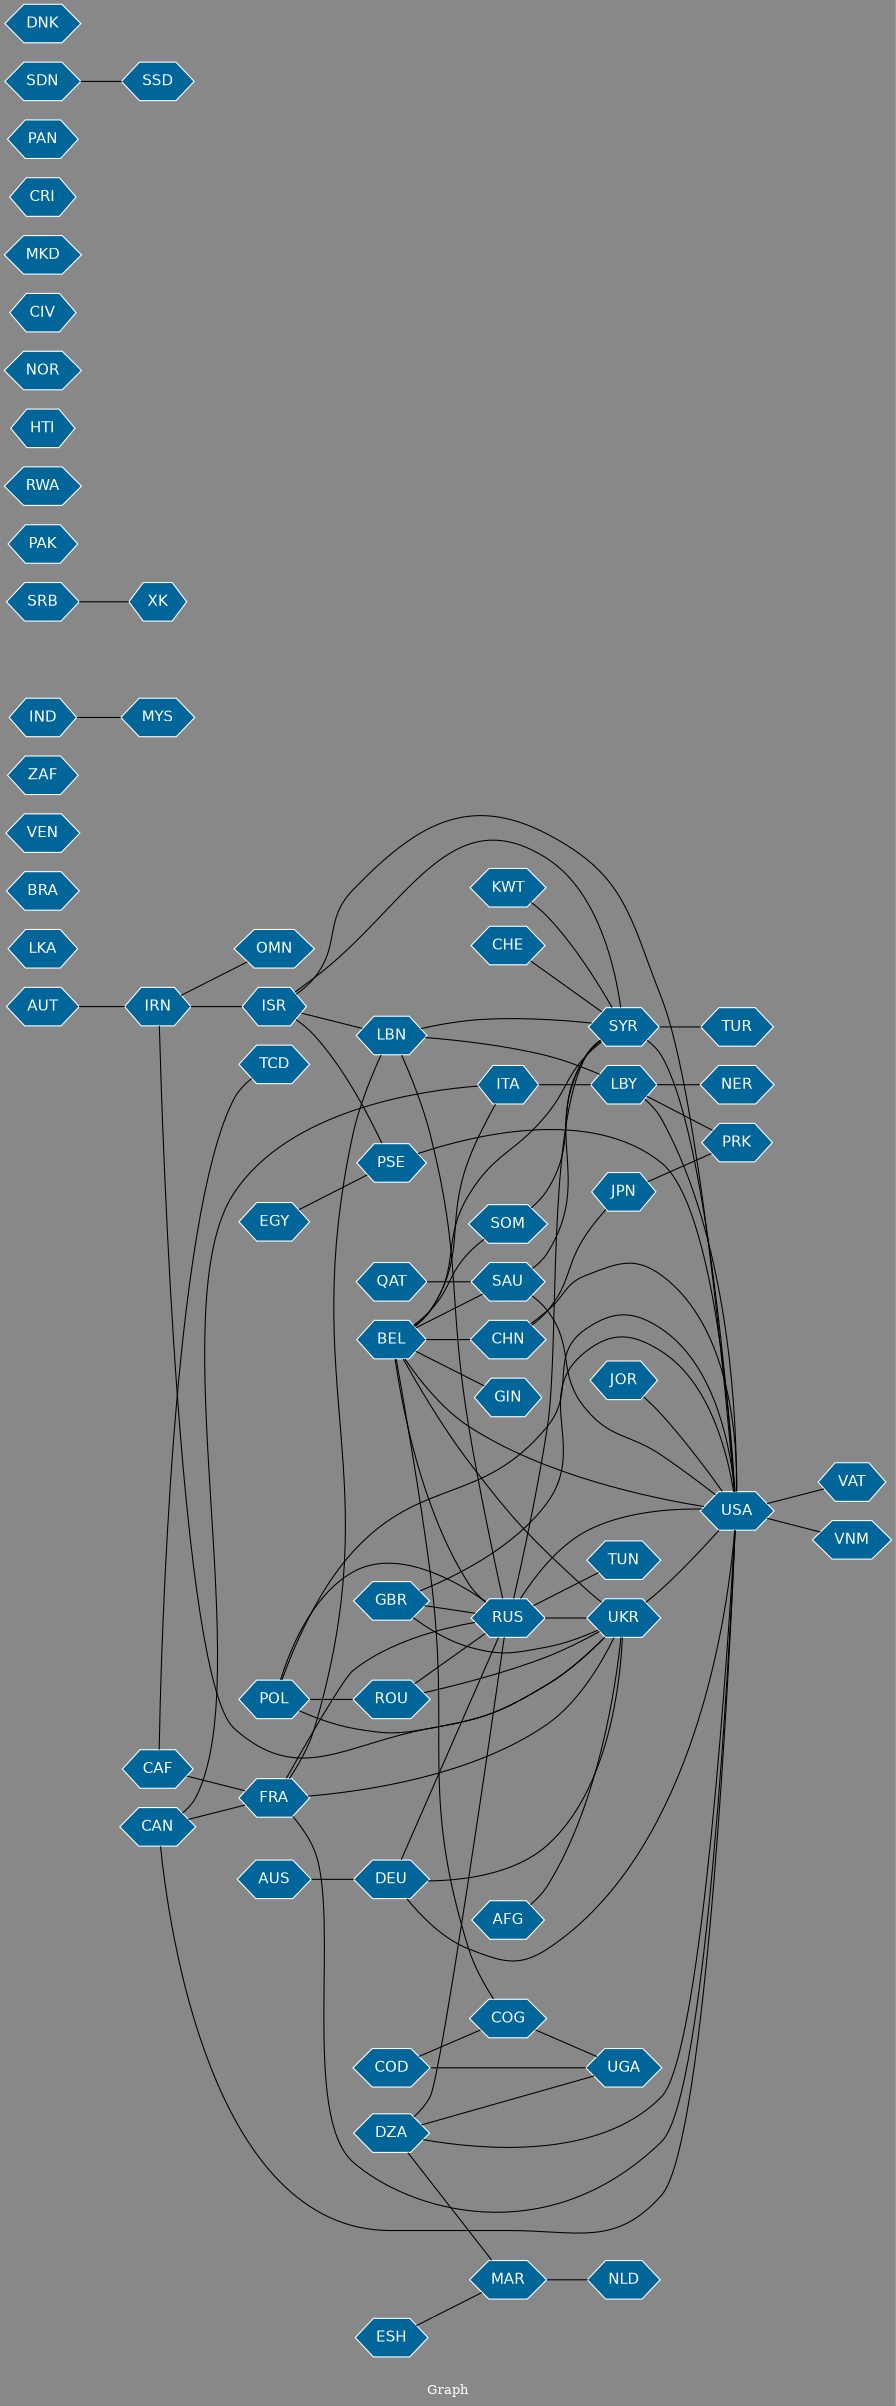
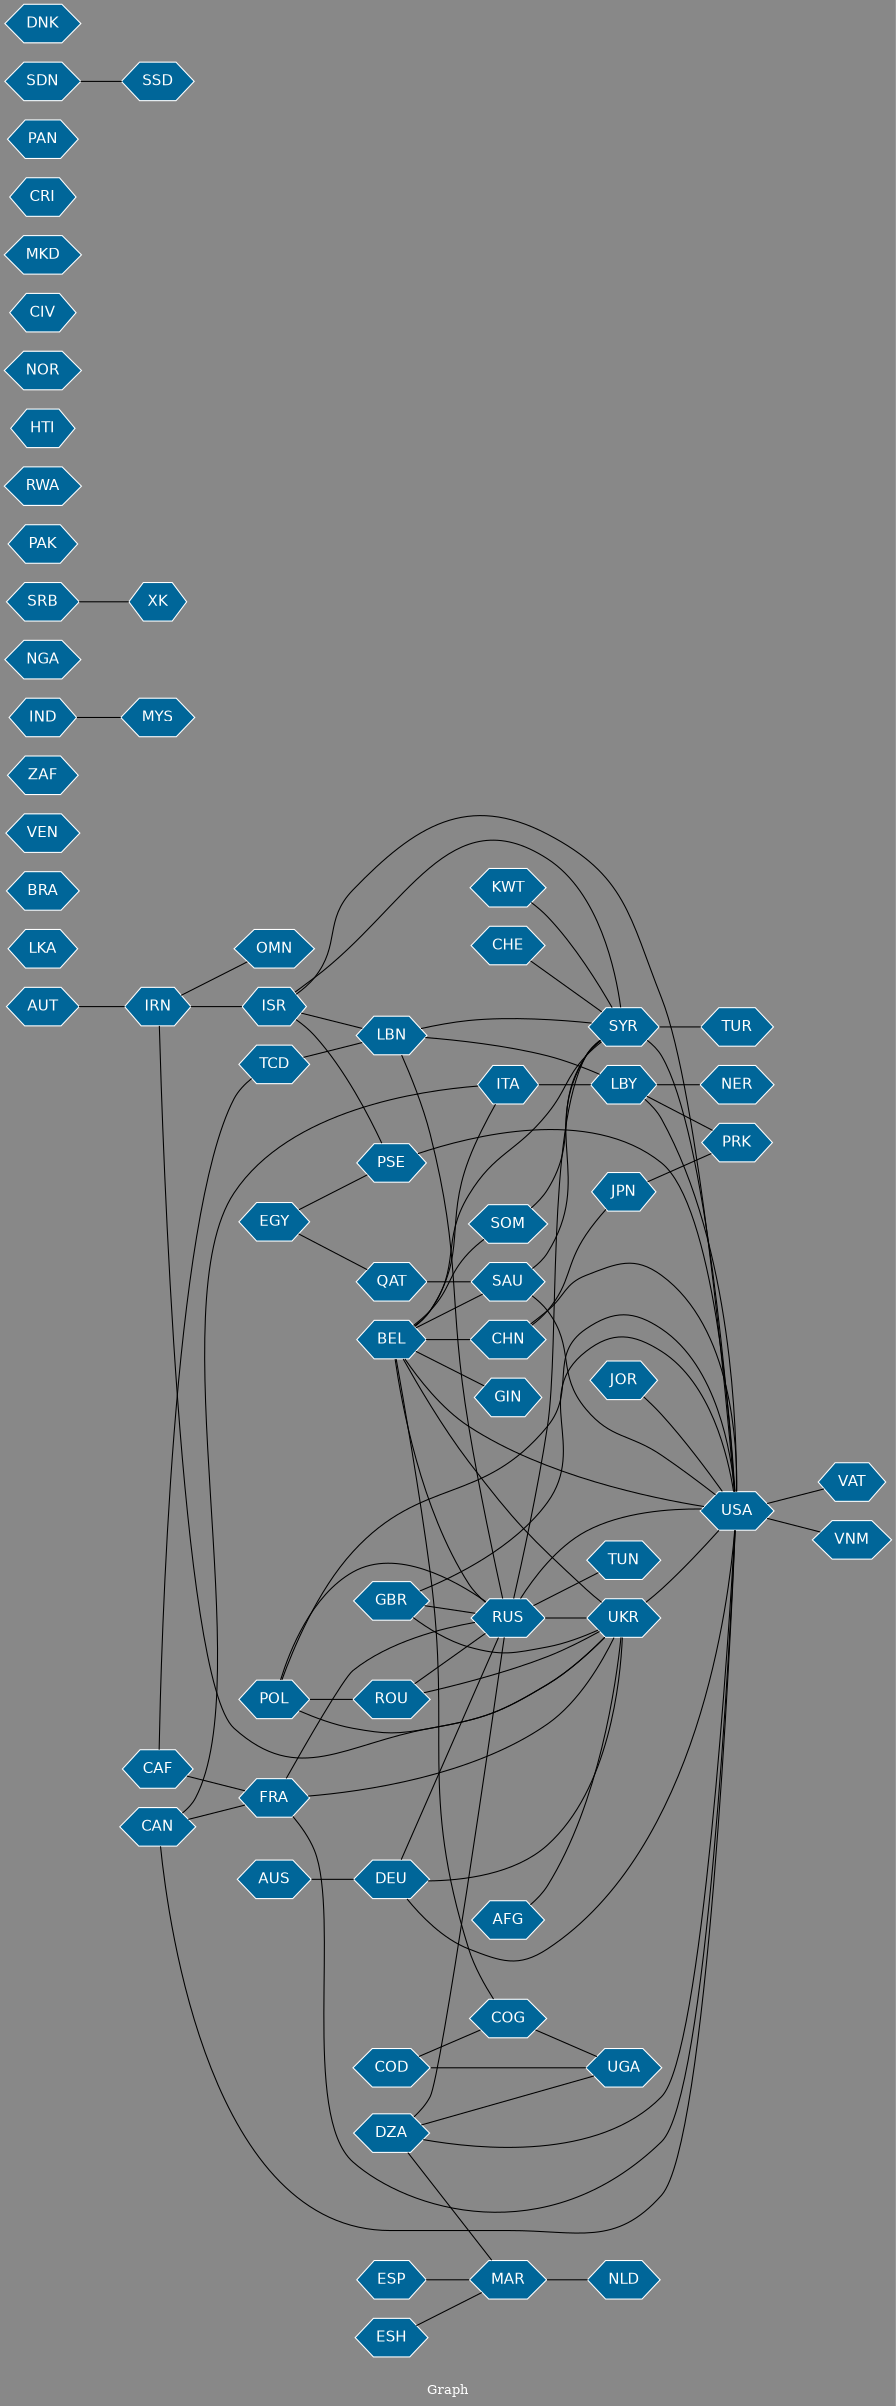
  graph {
    bgcolor="#888888"
    fontcolor=white
    fontsize=12
    label="Graph"
    rankdir=LR
    node [color=white fillcolor="#006699" fontcolor=white fontname=Helvetica shape=hexagon style=filled]
    edge [arrowhead=open color=black fontcolor=white fontname=Courier fontsize=12 weight=1]
    n1 [label=RUS]
    n2 [label=USA]
    n3 [label=UKR]
    n4 [label=SYR]
    n5 [label=TUN]
    n6 [label=VAT]
    n7 [label=VNM]
    n8 [label=TUR]
    n9 [label=EGY]
    n10 [label=PSE]
    n11 [label=QAT]
    n12 [label=SAU]
    n13 [label=ISR]
    n14 [label=LBN]
    n15 [label=LBY]
    n16 [label=FRA]
    n17 [label=CAF]
    n18 [label=TCD]
    n19 [label=NER]
    n20 [label=PRK]
    n21 [label=LKA]
    n22 [label=BRA]
    n23 [label=VEN]
    n24 [label=ZAF]
    n25 [label=AFG]
    n26 [label=CHN]
    n27 [label=JPN]
    n28 [label=BEL]
    n29 [label=ITA]
    n30 [label=COG]
    n31 [label=SOM]
    n32 [label=GIN]
    n33 [label=UGA]
    n34 [label=DEU]
    n35 [label=IND]
    n36 [label=MYS]
    n37 [label=KWT]
+   n38 [label=NGA]
    n39 [label=GBR]
    n40 [label=AUS]
    n41 [label=MAR]
    n42 [label=NLD]
    n43 [label=CAN]
+   n44 [label=ESP]
    n45 [label=OMN]
    n46 [label=IRN]
    n47 [label=SRB]
    n48 [label=XK]
    n49 [label=POL]
    n50 [label=ROU]
    n51 [label=COD]
    n52 [label=PAK]
    n53 [label=RWA]
    n54 [label=JOR]
    n55 [label=DZA]
    n56 [label=HTI]
    n57 [label=NOR]
    n58 [label=CIV]
    n59 [label=ESH]
    n60 [label=AUT]
    n61 [label=MKD]
    n62 [label=CRI]
    n63 [label=PAN]
    n64 [label=SDN]
    n65 [label=SSD]
    n66 [label=DNK]
    n67 [label=CHE]
    n1 -- n2 [weight=35]
    n1 -- n3 [weight=117]
    n1 -- n4
    n1 -- n5
    n2 -- n6
    n2 -- n7
    n3 -- n2 [weight=21]
    n4 -- n2
    n4 -- n8
    n9 -- n10
+   n9 -- n11
    n10 -- n2
    n11 -- n12 [weight=2]
    n12 -- n2 [weight=2]
    n12 -- n4
    n13 -- n2
    n13 -- n4
    n13 -- n10 [weight=3]
    n13 -- n14
    n14 -- n1
    n14 -- n4 [weight=2]
    n14 -- n15 [weight=2]
    n15 -- n2
    n15 -- n19
    n15 -- n20 [weight=2]
    n16 -- n1 [weight=7]
    n16 -- n2
    n16 -- n3 [weight=5]
-   n16 -- n14
+   n18 -- n14
    n17 -- n16 [weight=3]
    n17 -- n18
    n25 -- n3
    n26 -- n2 [weight=2]
    n26 -- n27
    n27 -- n20
    n28 -- n1
    n28 -- n2 [weight=6]
    n28 -- n3
    n28 -- n4 [weight=2]
    n28 -- n12 [weight=2]
    n28 -- n26 [weight=6]
    n28 -- n29 [weight=2]
    n28 -- n30
    n28 -- n31
    n28 -- n32
    n29 -- n15
    n30 -- n33
    n31 -- n4
    n34 -- n1 [weight=2]
    n34 -- n2
    n34 -- n3 [weight=4]
    n35 -- n36
    n37 -- n4
    n39 -- n1
    n39 -- n2
    n39 -- n3 [weight=2]
    n40 -- n34
    n41 -- n42
    n43 -- n2
    n43 -- n16
    n43 -- n29 [weight=2]
+   n44 -- n41 [weight=3]
    n46 -- n3
    n46 -- n13
    n46 -- n45
    n47 -- n48
    n49 -- n1
    n49 -- n2 [weight=2]
    n49 -- n3 [weight=3]
    n49 -- n50 [weight=3]
    n50 -- n1
    n50 -- n3 [weight=2]
    n51 -- n30
    n51 -- n33 [weight=2]
    n54 -- n2 [weight=3]
    n55 -- n1
    n55 -- n2
    n55 -- n33
    n55 -- n41
    n59 -- n41
    n60 -- n46
    n64 -- n65 [weight=3]
    n67 -- n4
  }
